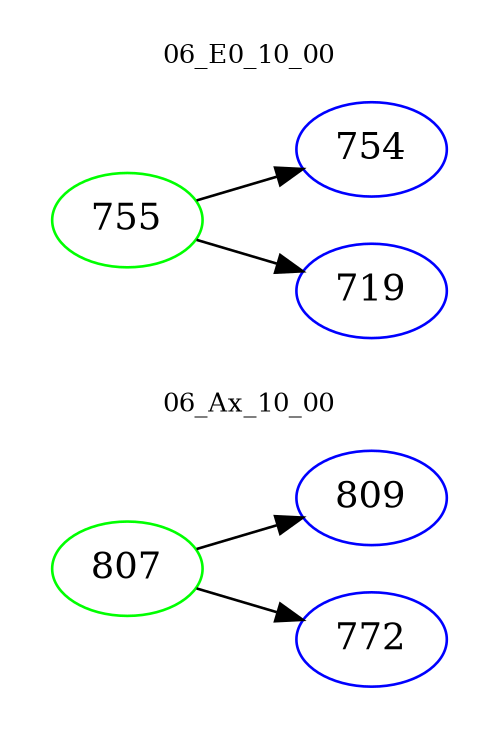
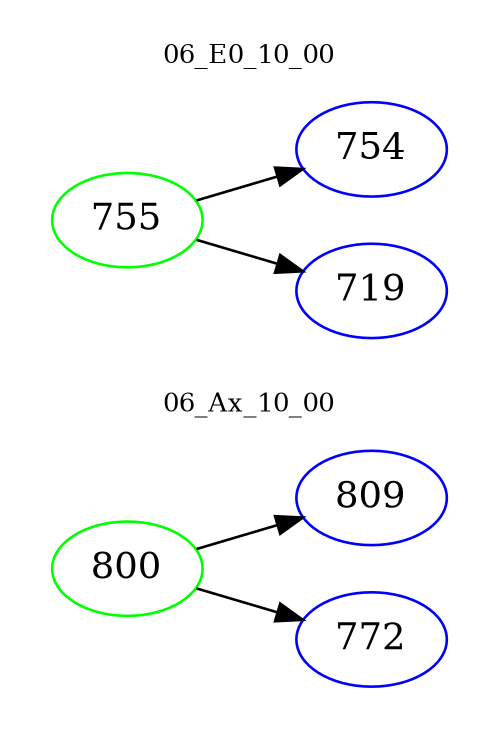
  digraph {
    rankdir=LR
    node [color=blue]
    edge [color=black]
-   n1 [color=green label=807]
+   n1 [color=green label=800]
    n2 [label=772]
    n3 [label=809]
    n4 [color=green label=755]
    n5 [label=719]
    n6 [label=754]
    subgraph cluster_1 {
      color=white
      fontsize=10
      label="06_Ax_10_00"
      n1
      n2
      n3
    }
    subgraph cluster_2 {
      color=white
      fontsize=10
      label="06_E0_10_00"
      n4
      n5
      n6
    }
    n1 -> n2
    n1 -> n3
    n4 -> n5
    n4 -> n6
  }
